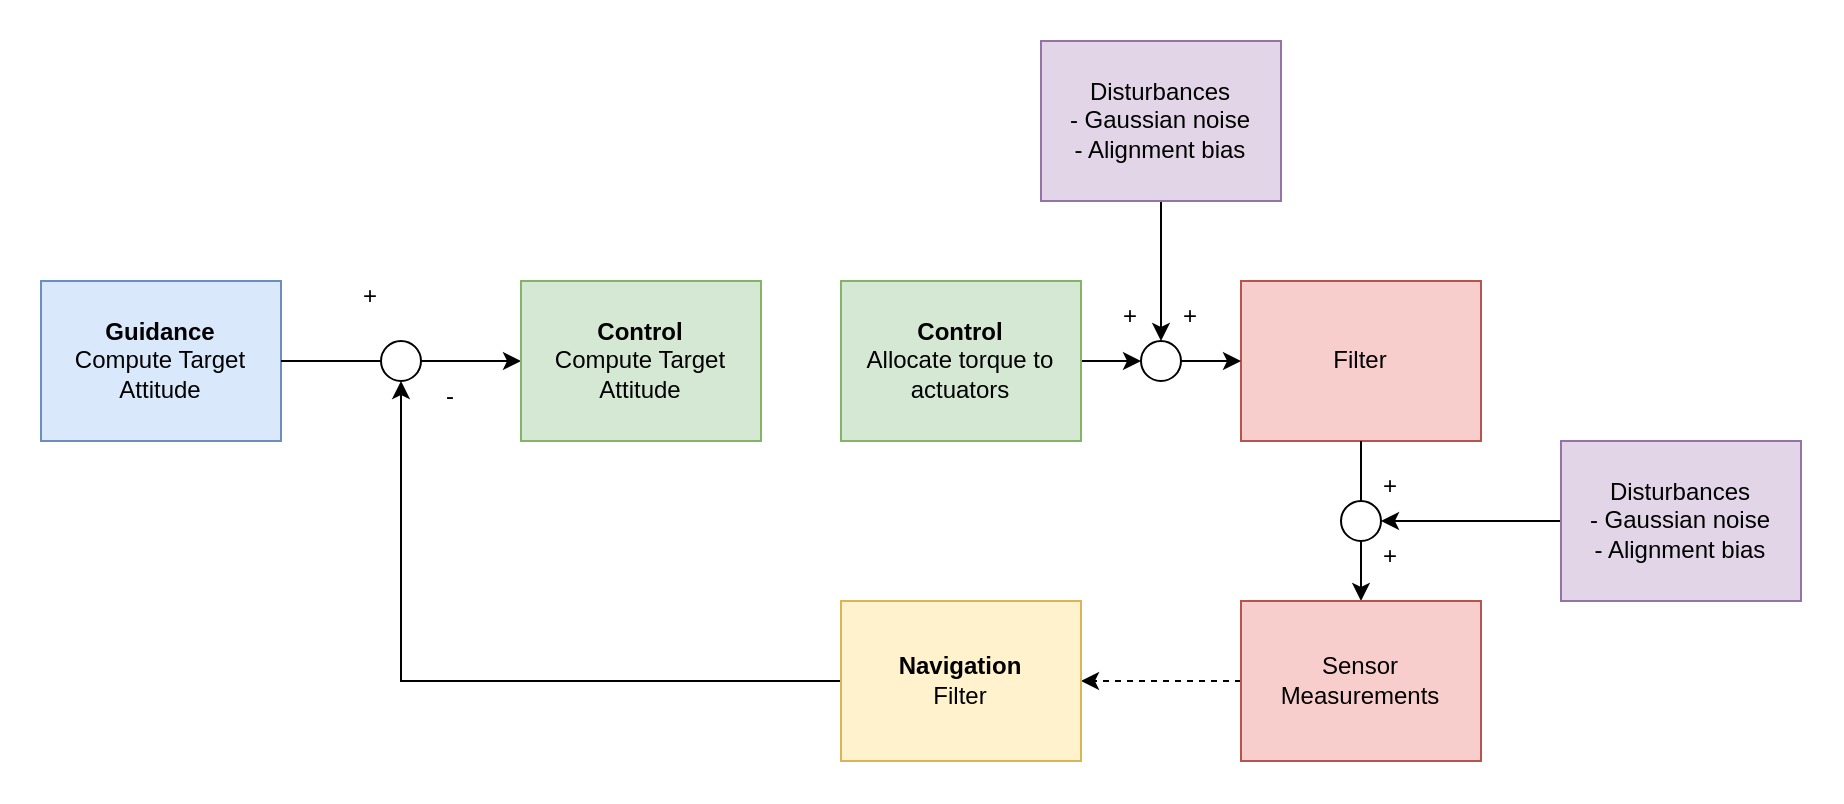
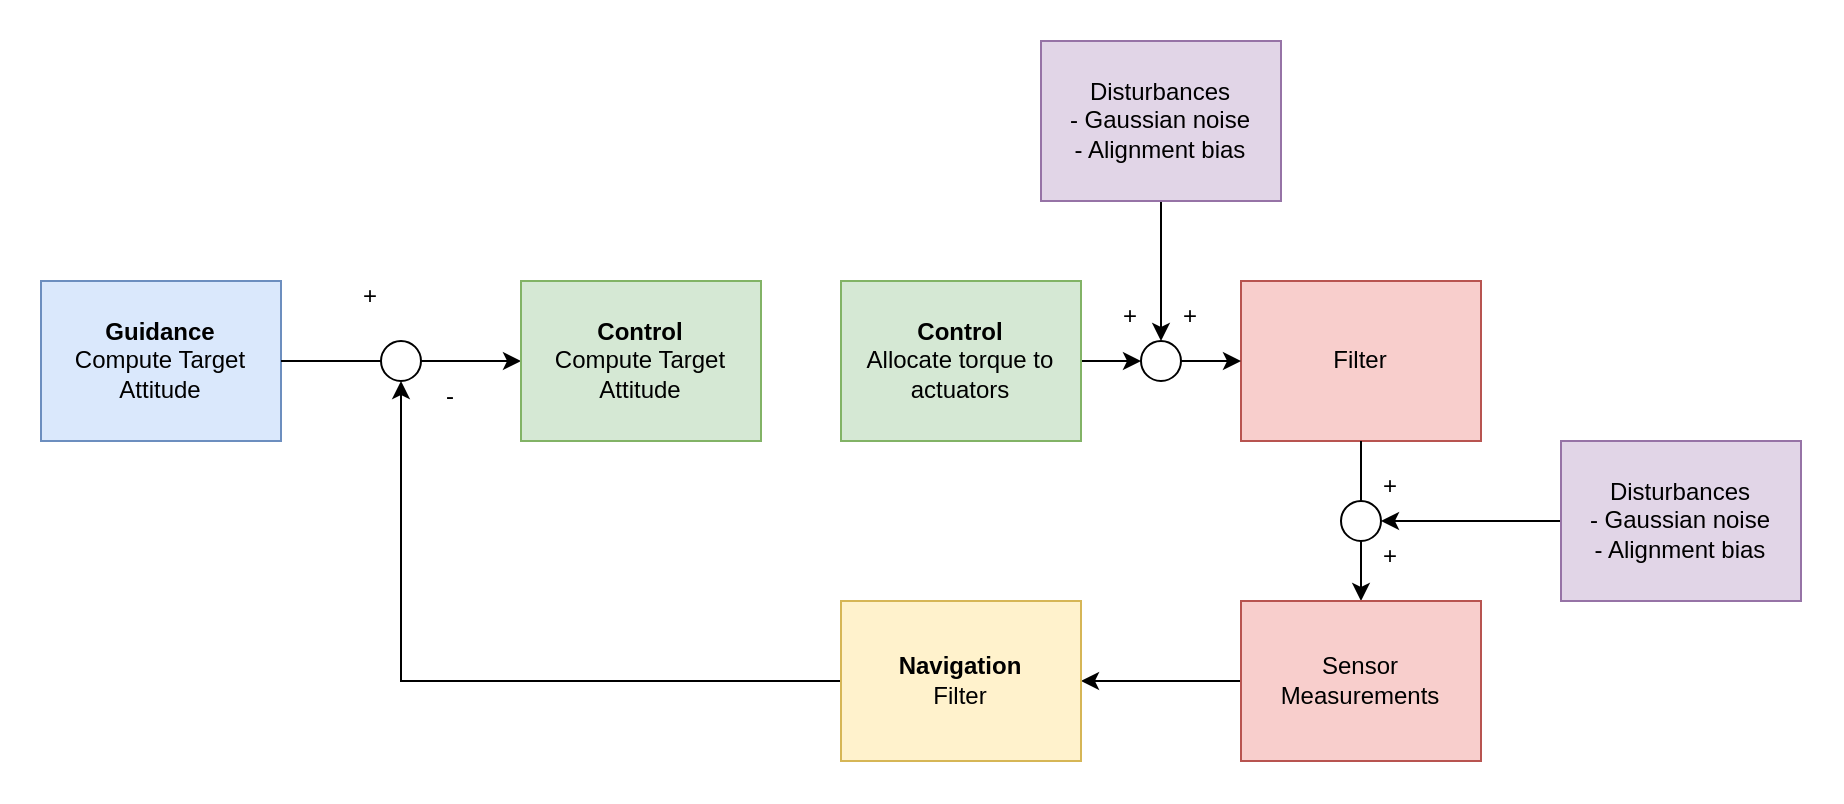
  <mxCell id="0" />
  <mxCell id="1" parent="0" />
  <mxCell id="2" style="edgeStyle=orthogonalEdgeStyle;rounded=0;orthogonalLoop=1;jettySize=auto;html=1;entryX=0;entryY=0.5;entryDx=0;entryDy=0;startArrow=none;" edge="1" parent="1" source="22" target="4"><mxGeometry relative="1" as="geometry" /></mxCell>
  <mxCell id="3" value="&lt;b&gt;Guidance&lt;/b&gt;&lt;br&gt;Compute Target Attitude" style="rounded=0;whiteSpace=wrap;html=1;fillColor=#dae8fc;strokeColor=#6c8ebf;" vertex="1" parent="1"><mxGeometry x="20" y="140" width="120" height="80" as="geometry" /></mxCell>
  <mxCell id="4" value="&lt;b&gt;Control&lt;br&gt;&lt;/b&gt;Compute Target Attitude" style="rounded=0;whiteSpace=wrap;html=1;fillColor=#d5e8d4;strokeColor=#82b366;" vertex="1" parent="1"><mxGeometry x="260" y="140" width="120" height="80" as="geometry" /></mxCell>
  <mxCell id="5" style="edgeStyle=orthogonalEdgeStyle;rounded=0;orthogonalLoop=1;jettySize=auto;html=1;entryX=0;entryY=0.5;entryDx=0;entryDy=0;" edge="1" parent="1" source="6" target="16"><mxGeometry relative="1" as="geometry" /></mxCell>
  <mxCell id="6" value="&lt;b&gt;Control&lt;/b&gt;&lt;br&gt;Allocate torque to actuators" style="rounded=0;whiteSpace=wrap;html=1;fillColor=#d5e8d4;strokeColor=#82b366;" vertex="1" parent="1"><mxGeometry x="420" y="140" width="120" height="80" as="geometry" /></mxCell>
  <mxCell id="7" style="edgeStyle=orthogonalEdgeStyle;rounded=0;orthogonalLoop=1;jettySize=auto;html=1;entryX=0.5;entryY=0;entryDx=0;entryDy=0;startArrow=none;" edge="1" parent="1" source="19" target="10"><mxGeometry relative="1" as="geometry" /></mxCell>
  <mxCell id="8" value="Filter" style="rounded=0;whiteSpace=wrap;html=1;fillColor=#f8cecc;strokeColor=#b85450;" vertex="1" parent="1"><mxGeometry x="620" y="140" width="120" height="80" as="geometry" /></mxCell>
- <mxCell id="9" style="edgeStyle=orthogonalEdgeStyle;rounded=0;orthogonalLoop=1;jettySize=auto;html=1;entryX=1;entryY=0.5;entryDx=0;entryDy=0;dashed=1;" edge="1" parent="1" source="10" target="12"><mxGeometry relative="1" as="geometry" /></mxCell>
+ <mxCell id="9" style="edgeStyle=orthogonalEdgeStyle;rounded=0;orthogonalLoop=1;jettySize=auto;html=1;entryX=1;entryY=0.5;entryDx=0;entryDy=0;" edge="1" parent="1" source="10" target="12"><mxGeometry relative="1" as="geometry" /></mxCell>
  <mxCell id="10" value="Sensor Measurements" style="rounded=0;whiteSpace=wrap;html=1;fillColor=#f8cecc;strokeColor=#b85450;" vertex="1" parent="1"><mxGeometry x="620" y="300" width="120" height="80" as="geometry" /></mxCell>
  <mxCell id="11" style="edgeStyle=orthogonalEdgeStyle;rounded=0;orthogonalLoop=1;jettySize=auto;html=1;entryX=0.5;entryY=1;entryDx=0;entryDy=0;" edge="1" parent="1" source="12" target="22"><mxGeometry relative="1" as="geometry"><Array as="points"><mxPoint x="200" y="340" /></Array></mxGeometry></mxCell>
  <mxCell id="12" value="&lt;b&gt;Navigation&lt;br&gt;&lt;/b&gt;Filter" style="rounded=0;whiteSpace=wrap;html=1;fillColor=#fff2cc;strokeColor=#d6b656;" vertex="1" parent="1"><mxGeometry x="420" y="300" width="120" height="80" as="geometry" /></mxCell>
  <mxCell id="13" style="edgeStyle=orthogonalEdgeStyle;rounded=0;orthogonalLoop=1;jettySize=auto;html=1;entryX=0.5;entryY=0;entryDx=0;entryDy=0;" edge="1" parent="1" source="14" target="16"><mxGeometry relative="1" as="geometry" /></mxCell>
  <mxCell id="14" value="Disturbances&lt;br&gt;- Gaussian noise&lt;br&gt;- Alignment bias" style="rounded=0;whiteSpace=wrap;html=1;fillColor=#e1d5e7;strokeColor=#9673a6;" vertex="1" parent="1"><mxGeometry x="520" y="20" width="120" height="80" as="geometry" /></mxCell>
  <mxCell id="15" style="edgeStyle=orthogonalEdgeStyle;rounded=0;orthogonalLoop=1;jettySize=auto;html=1;" edge="1" parent="1" source="16" target="8"><mxGeometry relative="1" as="geometry" /></mxCell>
  <mxCell id="16" value="" style="ellipse;whiteSpace=wrap;html=1;aspect=fixed;" vertex="1" parent="1"><mxGeometry x="570" y="170" width="20" height="20" as="geometry" /></mxCell>
  <mxCell id="17" style="edgeStyle=orthogonalEdgeStyle;rounded=0;orthogonalLoop=1;jettySize=auto;html=1;entryX=1;entryY=0.5;entryDx=0;entryDy=0;" edge="1" parent="1" source="18" target="19"><mxGeometry relative="1" as="geometry" /></mxCell>
  <mxCell id="18" value="Disturbances&lt;br&gt;- Gaussian noise&lt;br&gt;- Alignment bias" style="rounded=0;whiteSpace=wrap;html=1;fillColor=#e1d5e7;strokeColor=#9673a6;" vertex="1" parent="1"><mxGeometry x="780" y="220" width="120" height="80" as="geometry" /></mxCell>
  <mxCell id="19" value="" style="ellipse;whiteSpace=wrap;html=1;aspect=fixed;" vertex="1" parent="1"><mxGeometry x="670" y="250" width="20" height="20" as="geometry" /></mxCell>
  <mxCell id="20" value="" style="edgeStyle=orthogonalEdgeStyle;rounded=0;orthogonalLoop=1;jettySize=auto;html=1;entryX=0.5;entryY=0;entryDx=0;entryDy=0;endArrow=none;" edge="1" parent="1" source="8" target="19"><mxGeometry relative="1" as="geometry"><mxPoint x="680" y="220" as="sourcePoint" /><mxPoint x="680" y="300" as="targetPoint" /></mxGeometry></mxCell>
  <mxCell id="21" value="-" style="text;html=1;strokeColor=none;fillColor=none;align=center;verticalAlign=middle;whiteSpace=wrap;rounded=0;" vertex="1" parent="1"><mxGeometry x="210" y="190" width="30" height="15" as="geometry" /></mxCell>
  <mxCell id="22" value="" style="ellipse;whiteSpace=wrap;html=1;aspect=fixed;" vertex="1" parent="1"><mxGeometry x="190" y="170" width="20" height="20" as="geometry" /></mxCell>
  <mxCell id="23" value="" style="edgeStyle=orthogonalEdgeStyle;rounded=0;orthogonalLoop=1;jettySize=auto;html=1;entryX=0;entryY=0.5;entryDx=0;entryDy=0;endArrow=none;" edge="1" parent="1" source="3" target="22"><mxGeometry relative="1" as="geometry"><mxPoint x="140" y="180" as="sourcePoint" /><mxPoint x="260" y="180" as="targetPoint" /></mxGeometry></mxCell>
  <mxCell id="24" value="+" style="text;html=1;strokeColor=none;fillColor=none;align=center;verticalAlign=middle;whiteSpace=wrap;rounded=0;" vertex="1" parent="1"><mxGeometry x="170" y="140" width="30" height="15" as="geometry" /></mxCell>
  <mxCell id="25" value="+" style="text;html=1;strokeColor=none;fillColor=none;align=center;verticalAlign=middle;whiteSpace=wrap;rounded=0;" vertex="1" parent="1"><mxGeometry x="550" y="150" width="30" height="15" as="geometry" /></mxCell>
  <mxCell id="26" value="+" style="text;html=1;strokeColor=none;fillColor=none;align=center;verticalAlign=middle;whiteSpace=wrap;rounded=0;" vertex="1" parent="1"><mxGeometry x="580" y="150" width="30" height="15" as="geometry" /></mxCell>
  <mxCell id="27" value="+" style="text;html=1;strokeColor=none;fillColor=none;align=center;verticalAlign=middle;whiteSpace=wrap;rounded=0;" vertex="1" parent="1"><mxGeometry x="680" y="235" width="30" height="15" as="geometry" /></mxCell>
  <mxCell id="28" value="+" style="text;html=1;strokeColor=none;fillColor=none;align=center;verticalAlign=middle;whiteSpace=wrap;rounded=0;" vertex="1" parent="1"><mxGeometry x="680" y="270" width="30" height="15" as="geometry" /></mxCell>
